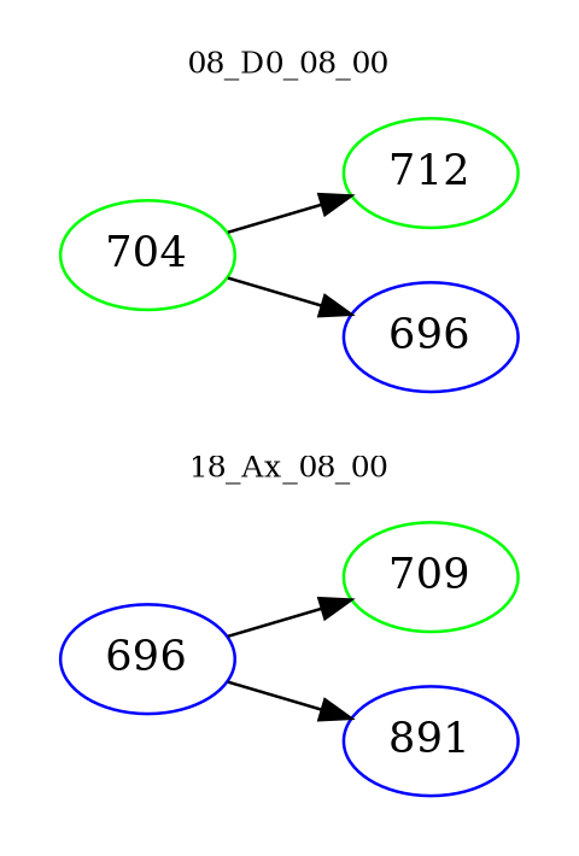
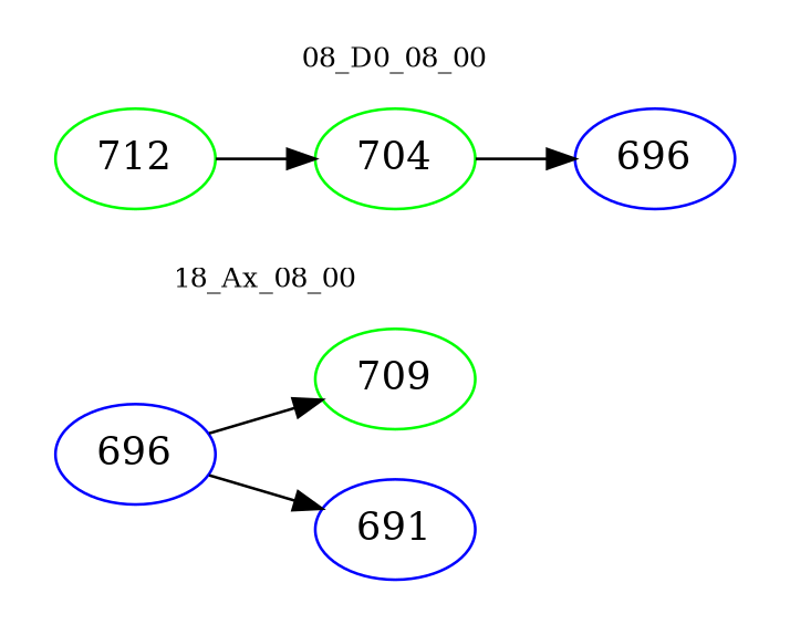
  digraph {
    rankdir=LR
    node [color=blue]
    edge [color=black]
    n1 [label=696]
-   n2 [label=891]
+   n2 [label=691]
    n3 [color=green label=709]
    n4 [color=green label=704]
    n5 [label=696]
    n6 [color=green label=712]
    subgraph cluster_1 {
      color=white
      fontsize=10
      label="18_Ax_08_00"
      n1
      n2
      n3
    }
    subgraph cluster_2 {
      color=white
      fontsize=10
      label="08_D0_08_00"
      n4
      n5
      n6
    }
    n1 -> n2
    n1 -> n3
    n4 -> n5
-   n4 -> n6
+   n6 -> n4
  }
